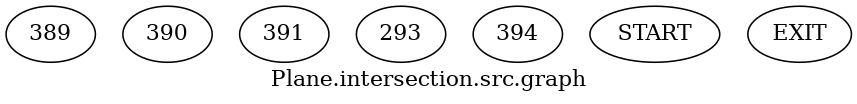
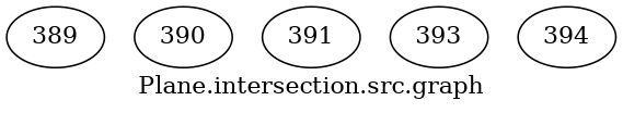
  digraph {
    label="Plane.intersection.src.graph"
    n1 [label=389]
    n2 [label=390]
    n3 [label=391]
-   n4 [label=293]
+   n4 [label=393]
    n5 [label=394]
-   n6 [label=START]
-   n7 [label=EXIT]
  }
